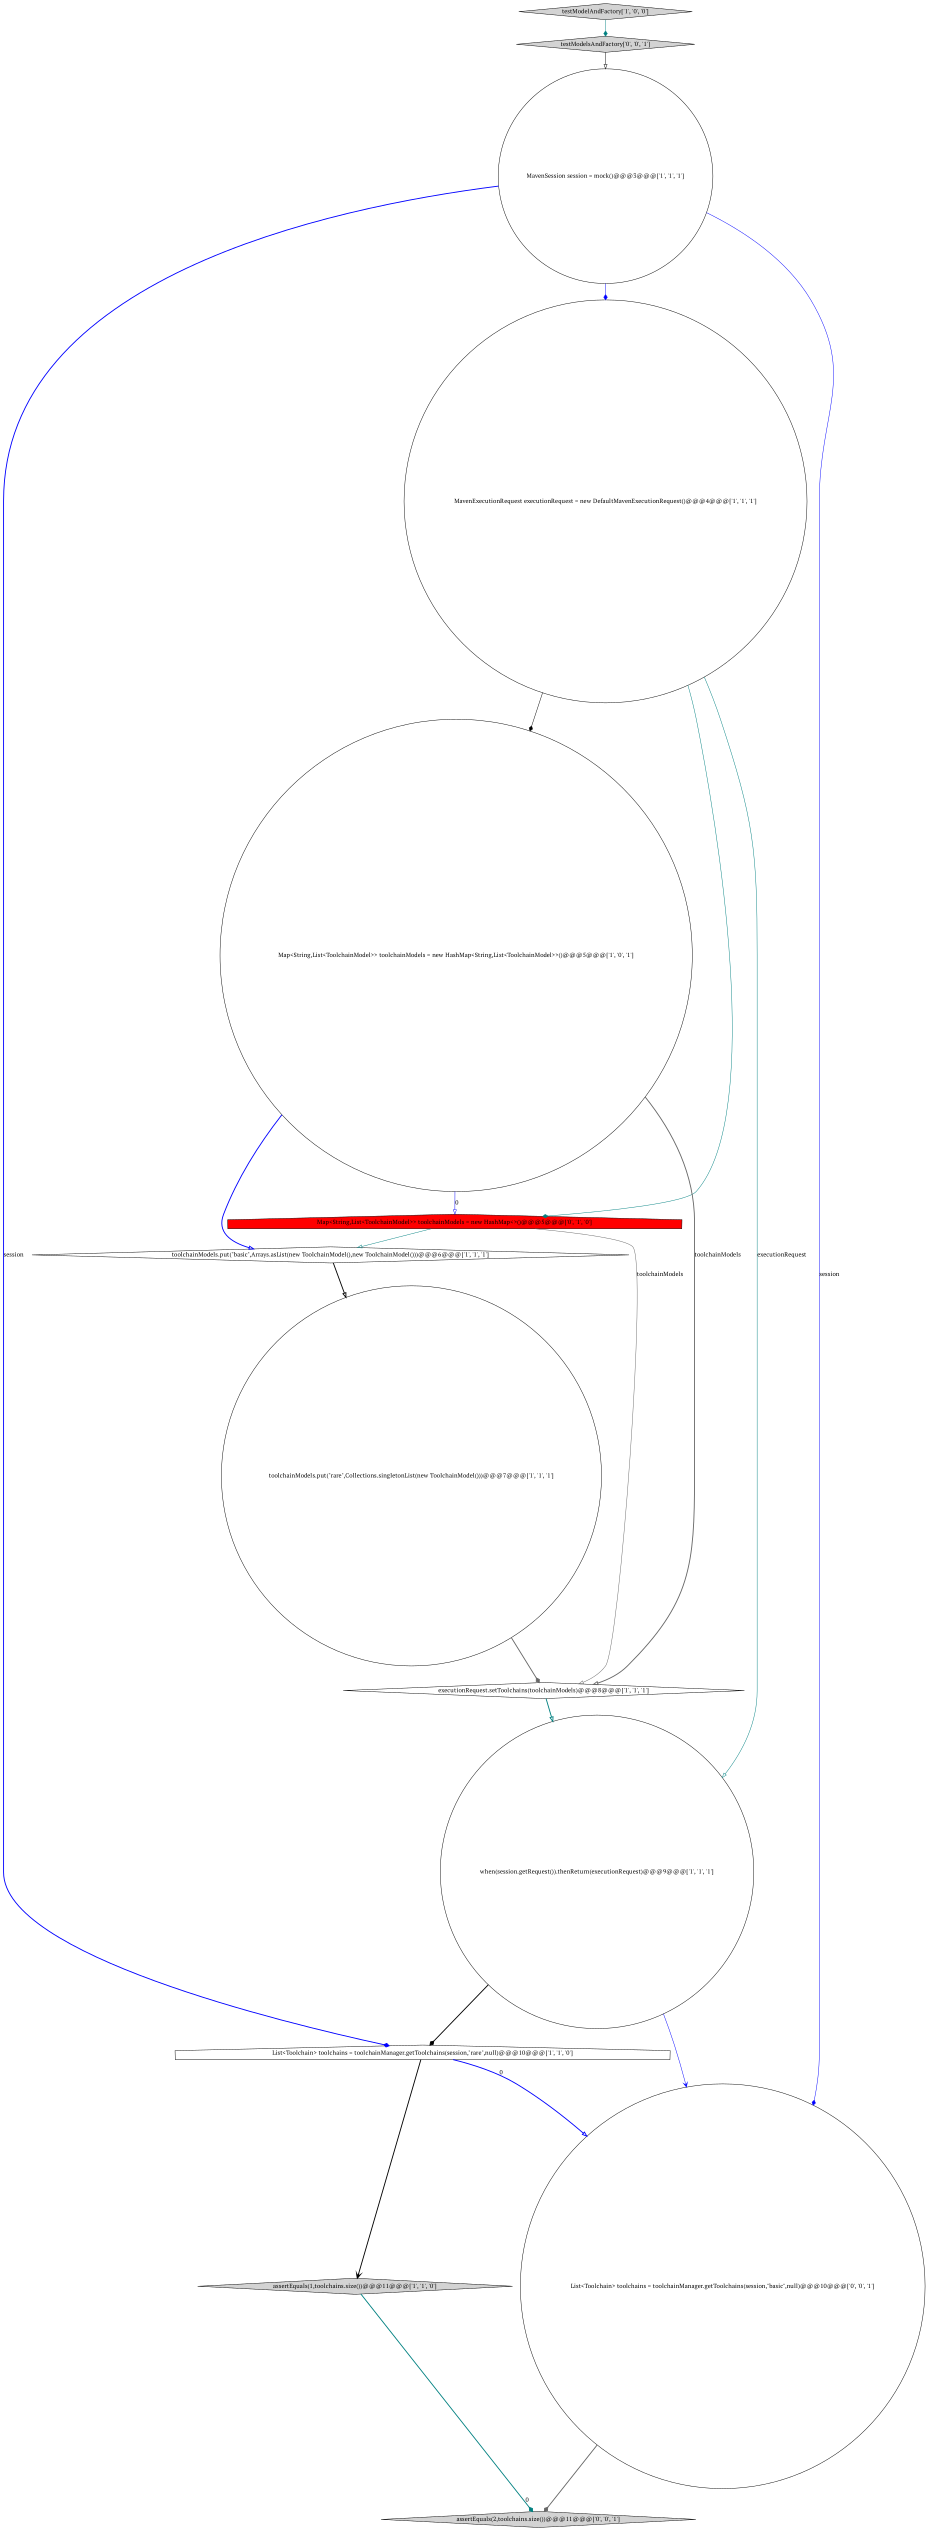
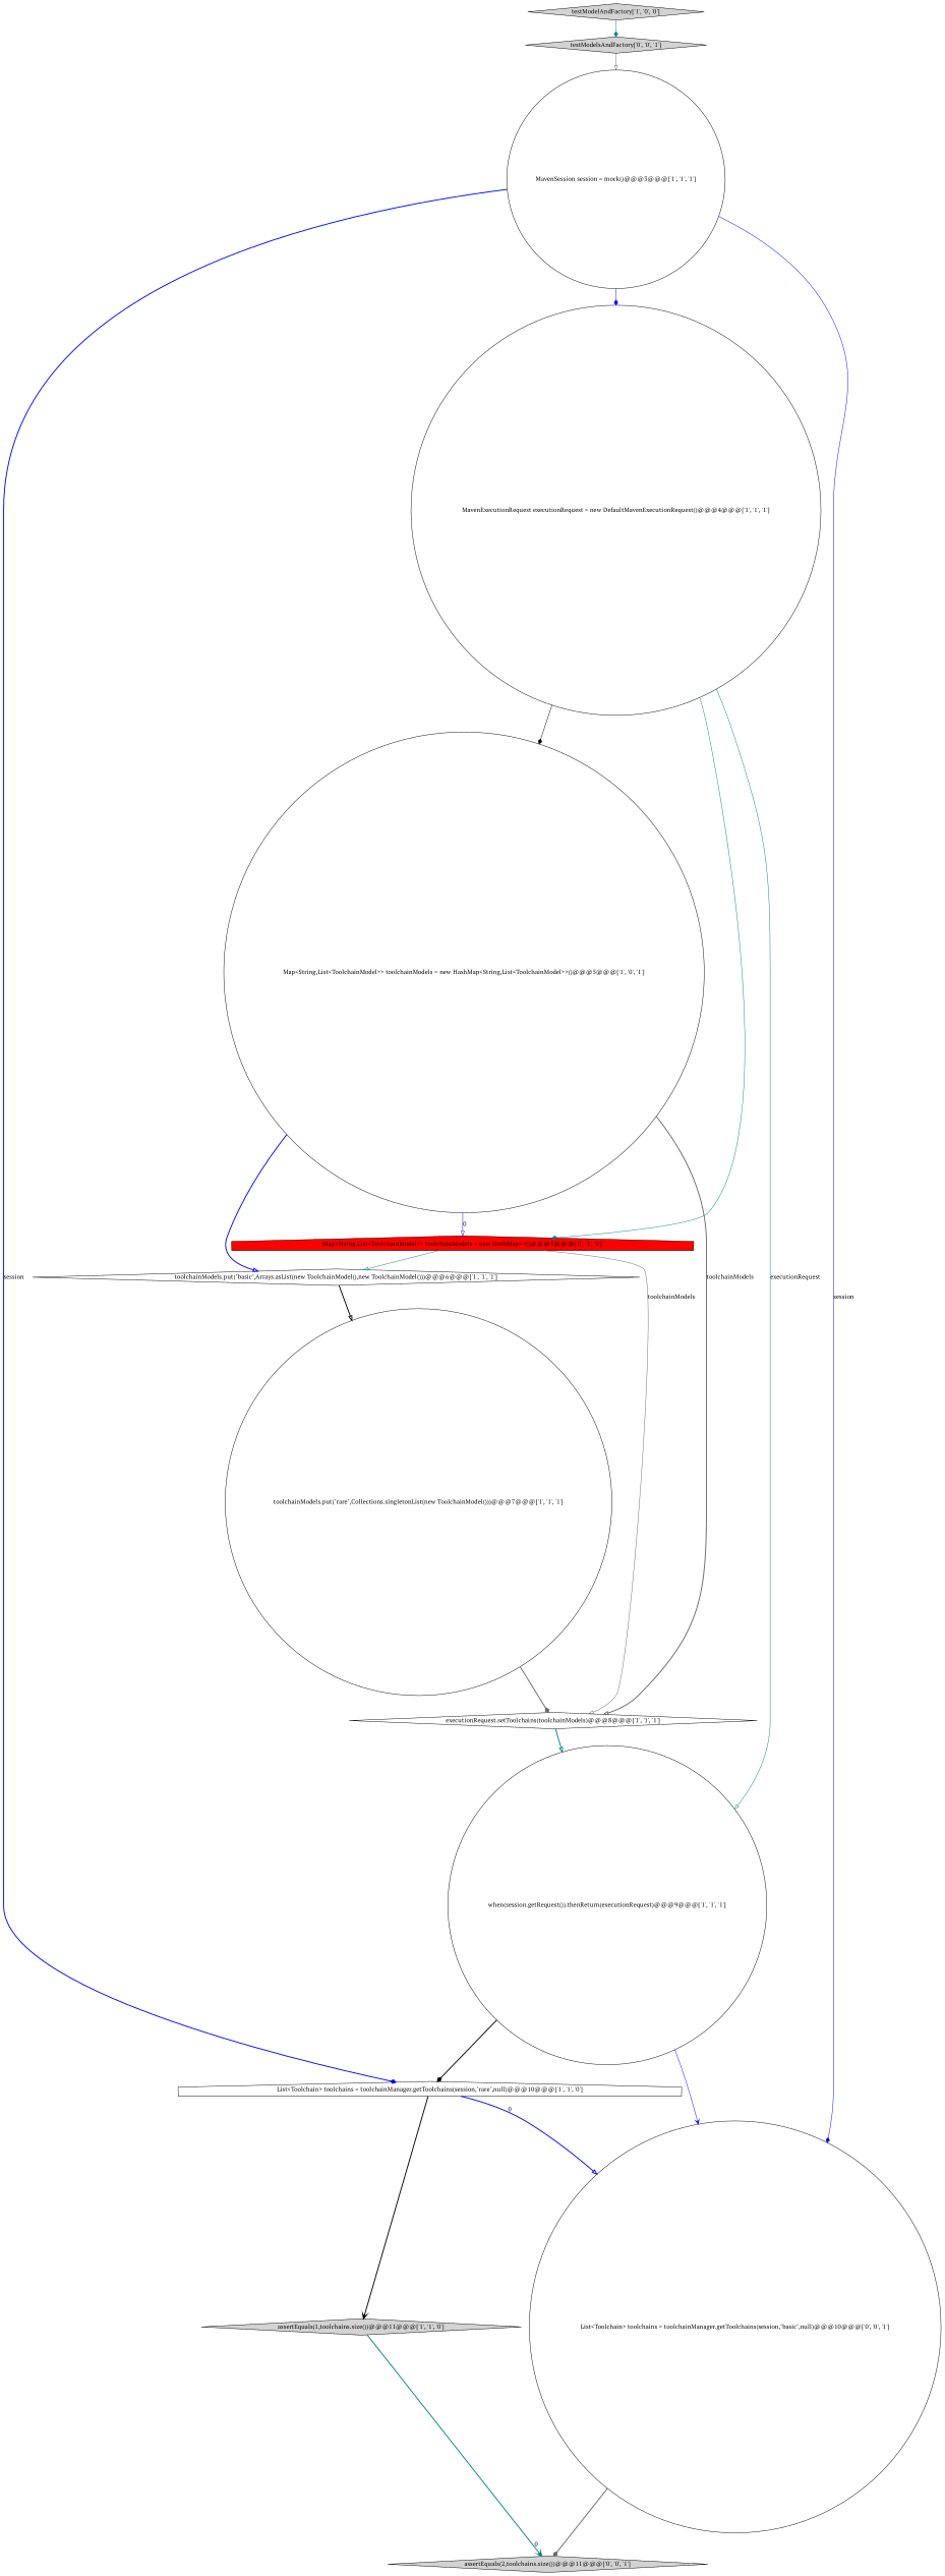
  digraph {
    fontname="PT Serif"
    node [fillcolor=white fontname="PT Serif" shape=circle style=filled]
    edge [arrowhead=onormal color=blue fontname="PT Serif" style=solid]
    n1 [label="MavenExecutionRequest executionRequest = new DefaultMavenExecutionRequest()@@@4@@@['1', '1', '1']"]
    n2 [fillcolor=red label="Map<String,List<ToolchainModel>> toolchainModels = new HashMap<>()@@@5@@@['0', '1', '0']" shape=house]
    n3 [label="when(session.getRequest()).thenReturn(executionRequest)@@@9@@@['1', '1', '1']"]
    n4 [label="Map<String,List<ToolchainModel>> toolchainModels = new HashMap<String,List<ToolchainModel>>()@@@5@@@['1', '0', '1']"]
    n5 [label="executionRequest.setToolchains(toolchainModels)@@@8@@@['1', '1', '1']" shape=diamond]
    n6 [label="toolchainModels.put(\"basic\",Arrays.asList(new ToolchainModel(),new ToolchainModel()))@@@6@@@['1', '1', '1']" shape=diamond]
    n7 [label="List<Toolchain> toolchains = toolchainManager.getToolchains(session,\"basic\",null)@@@10@@@['0', '0', '1']"]
    n8 [label="List<Toolchain> toolchains = toolchainManager.getToolchains(session,\"rare\",null)@@@10@@@['1', '1', '0']" shape=house]
    n9 [fillcolor=lightgray label="assertEquals(2,toolchains.size())@@@11@@@['0', '0', '1']" shape=diamond]
    n10 [label="MavenSession session = mock()@@@3@@@['1', '1', '1']"]
    n11 [label="toolchainModels.put(\"rare\",Collections.singletonList(new ToolchainModel()))@@@7@@@['1', '1', '1']"]
    n12 [fillcolor=lightgray label="assertEquals(1,toolchains.size())@@@11@@@['1', '1', '0']" shape=diamond]
    n13 [fillcolor=lightgray label="testModelAndFactory['1', '0', '0']" shape=diamond]
    n14 [fillcolor=lightgray label="testModelsAndFactory['0', '0', '1']" shape=diamond]
    n1 -> n2 [arrowhead=diamond color=teal]
    n1 -> n3 [color=teal label=executionRequest]
    n1 -> n4 [arrowhead=diamond color=black]
    n2 -> n5 [color=gray40 label=toolchainModels]
    n2 -> n6 [color=teal]
    n3 -> n7 [arrowhead=vee]
    n3 -> n8 [arrowhead=diamond color=black style=bold]
    n4 -> n2 [label=0]
    n4 -> n5 [color=gray40 label=toolchainModels style=bold]
    n4 -> n6 [style=bold]
    n5 -> n3 [color=teal style=bold]
    n6 -> n11 [color=black style=bold]
    n7 -> n9 [arrowhead=diamond color=gray40 style=bold]
    n8 -> n7 [label=0 style=bold]
    n8 -> n12 [arrowhead=vee color=black style=bold]
    n10 -> n1 [arrowhead=diamond]
    n10 -> n7 [arrowhead=diamond label=session]
    n10 -> n8 [arrowhead=diamond label=session style=bold]
    n11 -> n5 [arrowhead=diamond color=gray40 style=bold]
-   n12 -> n9 [arrowhead=diamond color=teal label=0 style=bold]
+   n12 -> n9 [arrowhead=vee color=teal label=0 style=bold]
    n13 -> n14 [arrowhead=diamond color=teal]
-   n14 -> n10 [color=black]
+   n14 -> n10 [color=gray40]
  }
